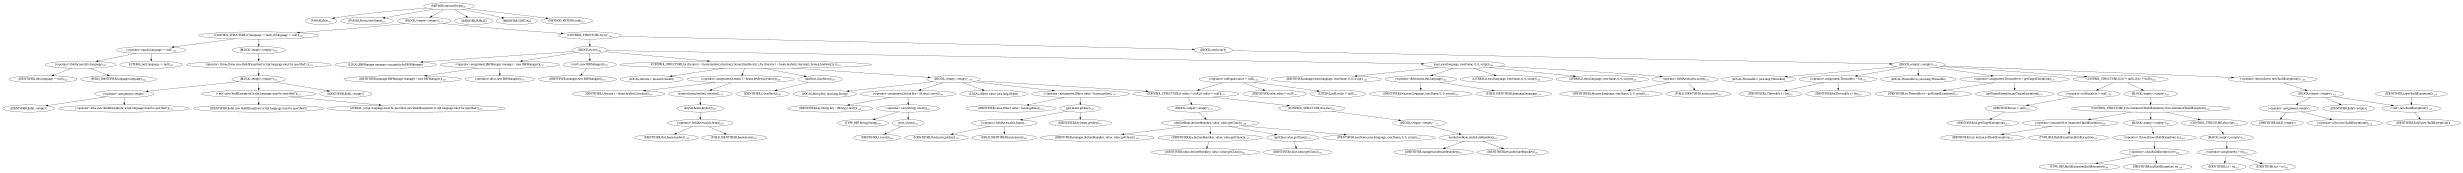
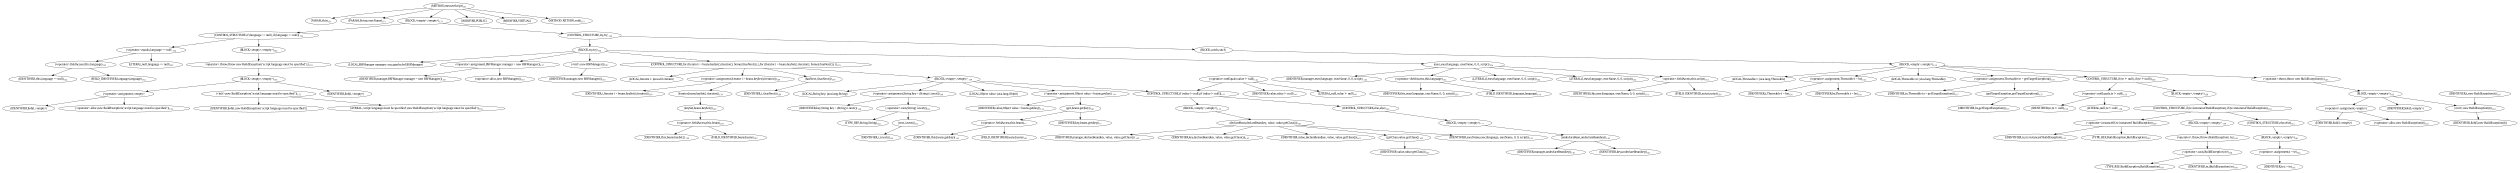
  digraph {
    fontname="PT Serif"
    node [fontname="PT Serif"]
    edge [fontname="PT Serif"]
    n1 [label=<(METHOD,executeScript)<SUB>131</SUB>>]
    n2 [label=<(PARAM,this)<SUB>131</SUB>>]
    n3 [label=<(PARAM,String execName)<SUB>131</SUB>>]
    n4 [label=<(BLOCK,&lt;empty&gt;,&lt;empty&gt;)<SUB>131</SUB>>]
    n5 [label=<(MODIFIER,PUBLIC)>]
    n6 [label=<(MODIFIER,VIRTUAL)>]
    n7 [label=<(METHOD_RETURN,void)<SUB>131</SUB>>]
    n8 [label=<(CONTROL_STRUCTURE,if (language == null),if (language == null))<SUB>132</SUB>>]
    n9 [label=<(CONTROL_STRUCTURE,try,try)<SUB>136</SUB>>]
    n10 [label=<(&lt;operator&gt;.equals,language == null)<SUB>132</SUB>>]
    n11 [label=<(BLOCK,&lt;empty&gt;,&lt;empty&gt;)<SUB>132</SUB>>]
    n12 [label=<(BLOCK,try,try)<SUB>136</SUB>>]
    n13 [label=<(BLOCK,catch,catch)>]
    n14 [label=<(&lt;operator&gt;.fieldAccess,this.language)<SUB>132</SUB>>]
    n15 [label=<(LITERAL,null,language == null)<SUB>132</SUB>>]
    n16 [label=<(&lt;operator&gt;.throw,throw new BuildException(&quot;script language must be specified&quot;);)<SUB>133</SUB>>]
    n17 [label=<(IDENTIFIER,this,language == null)<SUB>132</SUB>>]
    n18 [label=<(FIELD_IDENTIFIER,language,language)<SUB>132</SUB>>]
    n19 [label=<(BLOCK,&lt;empty&gt;,&lt;empty&gt;)<SUB>133</SUB>>]
    n20 [label=<(&lt;operator&gt;.assignment,&lt;empty&gt;)>]
    n21 [label=<(&lt;init&gt;,new BuildException(&quot;script language must be specified&quot;))<SUB>133</SUB>>]
    n22 [label=<(IDENTIFIER,$obj1,&lt;empty&gt;)>]
    n23 [label=<(IDENTIFIER,$obj1,&lt;empty&gt;)>]
    n24 [label=<(&lt;operator&gt;.alloc,new BuildException(&quot;script language must be specified&quot;))<SUB>133</SUB>>]
    n25 [label=<(IDENTIFIER,$obj1,new BuildException(&quot;script language must be specified&quot;))>]
    n26 [label=<(LITERAL,&quot;script language must be specified&quot;,new BuildException(&quot;script language must be specified&quot;))<SUB>133</SUB>>]
    n27 [label=<(LOCAL,BSFManager manager: org.apache.bsf.BSFManager)>]
    n28 [label=<(&lt;operator&gt;.assignment,BSFManager manager = new BSFManager())<SUB>137</SUB>>]
    n29 [label=<(&lt;init&gt;,new BSFManager())<SUB>137</SUB>>]
    n30 [label=<(CONTROL_STRUCTURE,for (Iterator i = beans.keySet().iterator(); Some(i.hasNext()); ),for (Iterator i = beans.keySet().iterator(); Some(i.hasNext()); ))<SUB>139</SUB>>]
    n31 [label=<(exec,exec(language, execName, 0, 0, script))<SUB>154</SUB>>]
    n32 [label=<(BLOCK,&lt;empty&gt;,&lt;empty&gt;)<SUB>155</SUB>>]
    n33 [label=<(IDENTIFIER,manager,BSFManager manager = new BSFManager())<SUB>137</SUB>>]
    n34 [label=<(&lt;operator&gt;.alloc,new BSFManager())<SUB>137</SUB>>]
    n35 [label=<(IDENTIFIER,manager,new BSFManager())<SUB>137</SUB>>]
    n36 [label=<(LOCAL,Iterator i: java.util.Iterator)>]
    n37 [label=<(&lt;operator&gt;.assignment,Iterator i = beans.keySet().iterator())<SUB>139</SUB>>]
    n38 [label=<(hasNext,i.hasNext())<SUB>139</SUB>>]
    n39 [label=<(BLOCK,&lt;empty&gt;,&lt;empty&gt;)<SUB>139</SUB>>]
    n40 [label=<(IDENTIFIER,manager,exec(language, execName, 0, 0, script))<SUB>154</SUB>>]
    n41 [label=<(&lt;operator&gt;.fieldAccess,this.language)<SUB>154</SUB>>]
    n42 [label=<(LITERAL,0,exec(language, execName, 0, 0, script))<SUB>154</SUB>>]
    n43 [label=<(LITERAL,0,exec(language, execName, 0, 0, script))<SUB>154</SUB>>]
    n44 [label=<(&lt;operator&gt;.fieldAccess,this.script)<SUB>154</SUB>>]
    n45 [label=<(IDENTIFIER,i,Iterator i = beans.keySet().iterator())<SUB>139</SUB>>]
    n46 [label=<(iterator,beans.keySet().iterator())<SUB>139</SUB>>]
    n47 [label=<(IDENTIFIER,i,i.hasNext())<SUB>139</SUB>>]
    n48 [label=<(LOCAL,String key: java.lang.String)>]
    n49 [label=<(&lt;operator&gt;.assignment,String key = (String) i.next())<SUB>140</SUB>>]
    n50 [label=<(LOCAL,Object value: java.lang.Object)>]
    n51 [label=<(&lt;operator&gt;.assignment,Object value = beans.get(key))<SUB>141</SUB>>]
    n52 [label=<(CONTROL_STRUCTURE,if (value != null),if (value != null))<SUB>142</SUB>>]
    n53 [label=<(keySet,beans.keySet())<SUB>139</SUB>>]
    n54 [label=<(&lt;operator&gt;.fieldAccess,this.beans)<SUB>139</SUB>>]
    n55 [label=<(IDENTIFIER,this,beans.keySet())<SUB>139</SUB>>]
    n56 [label=<(FIELD_IDENTIFIER,beans,beans)<SUB>139</SUB>>]
    n57 [label=<(IDENTIFIER,key,String key = (String) i.next())<SUB>140</SUB>>]
    n58 [label=<(&lt;operator&gt;.cast,(String) i.next())<SUB>140</SUB>>]
    n59 [label=<(IDENTIFIER,value,Object value = beans.get(key))<SUB>141</SUB>>]
    n60 [label=<(get,beans.get(key))<SUB>141</SUB>>]
    n61 [label=<(BLOCK,&lt;empty&gt;,&lt;empty&gt;)<SUB>142</SUB>>]
    n62 [label=<(CONTROL_STRUCTURE,else,else)<SUB>144</SUB>>]
    n63 [label=<(TYPE_REF,String,String)<SUB>140</SUB>>]
    n64 [label=<(next,i.next())<SUB>140</SUB>>]
    n65 [label=<(IDENTIFIER,i,i.next())<SUB>140</SUB>>]
    n66 [label=<(&lt;operator&gt;.fieldAccess,this.beans)<SUB>141</SUB>>]
    n67 [label=<(IDENTIFIER,key,beans.get(key))<SUB>141</SUB>>]
    n68 [label=<(IDENTIFIER,this,beans.get(key))<SUB>141</SUB>>]
    n69 [label=<(FIELD_IDENTIFIER,beans,beans)<SUB>141</SUB>>]
    n70 [label=<(&lt;operator&gt;.notEquals,value != null)<SUB>142</SUB>>]
    n71 [label=<(IDENTIFIER,value,value != null)<SUB>142</SUB>>]
    n72 [label=<(LITERAL,null,value != null)<SUB>142</SUB>>]
    n73 [label=<(declareBean,declareBean(key, value, value.getClass()))<SUB>143</SUB>>]
    n74 [label=<(BLOCK,&lt;empty&gt;,&lt;empty&gt;)<SUB>144</SUB>>]
    n75 [label=<(IDENTIFIER,manager,declareBean(key, value, value.getClass()))<SUB>143</SUB>>]
    n76 [label=<(IDENTIFIER,key,declareBean(key, value, value.getClass()))<SUB>143</SUB>>]
    n77 [label=<(IDENTIFIER,value,declareBean(key, value, value.getClass()))<SUB>143</SUB>>]
    n78 [label=<(getClass,value.getClass())<SUB>143</SUB>>]
    n79 [label=<(IDENTIFIER,execName,exec(language, execName, 0, 0, script))<SUB>154</SUB>>]
    n80 [label=<(IDENTIFIER,value,value.getClass())<SUB>143</SUB>>]
    n81 [label=<(undeclareBean,undeclareBean(key))<SUB>149</SUB>>]
    n82 [label=<(IDENTIFIER,manager,undeclareBean(key))<SUB>149</SUB>>]
    n83 [label=<(IDENTIFIER,key,undeclareBean(key))<SUB>149</SUB>>]
    n84 [label=<(IDENTIFIER,this,exec(language, execName, 0, 0, script))<SUB>154</SUB>>]
    n85 [label=<(FIELD_IDENTIFIER,language,language)<SUB>154</SUB>>]
    n86 [label=<(IDENTIFIER,this,exec(language, execName, 0, 0, script))<SUB>154</SUB>>]
    n87 [label=<(FIELD_IDENTIFIER,script,script)<SUB>154</SUB>>]
    n88 [label=<(LOCAL,Throwable t: java.lang.Throwable)>]
    n89 [label=<(&lt;operator&gt;.assignment,Throwable t = be)<SUB>156</SUB>>]
    n90 [label=<(LOCAL,Throwable te: java.lang.Throwable)>]
    n91 [label=<(&lt;operator&gt;.assignment,Throwable te = getTargetException())<SUB>157</SUB>>]
    n92 [label=<(CONTROL_STRUCTURE,if (te != null),if (te != null))<SUB>158</SUB>>]
    n93 [label=<(&lt;operator&gt;.throw,throw new BuildException(t);)<SUB>165</SUB>>]
    n94 [label=<(IDENTIFIER,t,Throwable t = be)<SUB>156</SUB>>]
    n95 [label=<(IDENTIFIER,be,Throwable t = be)<SUB>156</SUB>>]
    n96 [label=<(IDENTIFIER,te,Throwable te = getTargetException())<SUB>157</SUB>>]
    n97 [label=<(getTargetException,getTargetException())<SUB>157</SUB>>]
    n98 [label=<(&lt;operator&gt;.notEquals,te != null)<SUB>158</SUB>>]
    n99 [label=<(BLOCK,&lt;empty&gt;,&lt;empty&gt;)<SUB>158</SUB>>]
    n100 [label=<(BLOCK,&lt;empty&gt;,&lt;empty&gt;)<SUB>165</SUB>>]
    n101 [label=<(IDENTIFIER,be,getTargetException())<SUB>157</SUB>>]
    n102 [label=<(IDENTIFIER,te,te != null)<SUB>158</SUB>>]
+   n103 [label=<(LITERAL,null,te != null)<SUB>158</SUB>>]
    n104 [label=<(CONTROL_STRUCTURE,if (te instanceof BuildException),if (te instanceof BuildException))<SUB>159</SUB>>]
    n105 [label=<(&lt;operator&gt;.instanceOf,te instanceof BuildException)<SUB>159</SUB>>]
    n106 [label=<(BLOCK,&lt;empty&gt;,&lt;empty&gt;)<SUB>159</SUB>>]
    n107 [label=<(CONTROL_STRUCTURE,else,else)<SUB>161</SUB>>]
    n108 [label=<(IDENTIFIER,te,te instanceof BuildException)<SUB>159</SUB>>]
    n109 [label=<(TYPE_REF,BuildException,BuildException)<SUB>159</SUB>>]
    n110 [label=<(&lt;operator&gt;.throw,throw (BuildException) te;)<SUB>160</SUB>>]
    n111 [label=<(BLOCK,&lt;empty&gt;,&lt;empty&gt;)<SUB>161</SUB>>]
    n112 [label=<(&lt;operator&gt;.cast,(BuildException) te)<SUB>160</SUB>>]
    n113 [label=<(TYPE_REF,BuildException,BuildException)<SUB>160</SUB>>]
    n114 [label=<(IDENTIFIER,te,(BuildException) te)<SUB>160</SUB>>]
    n115 [label=<(&lt;operator&gt;.assignment,t = te)<SUB>162</SUB>>]
-   n116 [label=<(IDENTIFIER,t,t = te)<SUB>162</SUB>>]
    n117 [label=<(IDENTIFIER,te,t = te)<SUB>162</SUB>>]
    n118 [label=<(&lt;operator&gt;.assignment,&lt;empty&gt;)>]
    n119 [label=<(&lt;init&gt;,new BuildException(t))<SUB>165</SUB>>]
    n120 [label=<(IDENTIFIER,$obj3,&lt;empty&gt;)>]
    n121 [label=<(IDENTIFIER,$obj3,&lt;empty&gt;)>]
    n122 [label=<(&lt;operator&gt;.alloc,new BuildException(t))<SUB>165</SUB>>]
    n123 [label=<(IDENTIFIER,$obj3,new BuildException(t))>]
    n124 [label=<(IDENTIFIER,t,new BuildException(t))<SUB>165</SUB>>]
    n1 -> n2
    n1 -> n3
    n1 -> n4
    n1 -> n5
    n1 -> n6
    n1 -> n7
    n4 -> n8
    n4 -> n9
    n8 -> n10
    n8 -> n11
    n9 -> n12
    n9 -> n13
    n10 -> n14
    n10 -> n15
    n11 -> n16
    n12 -> n27
    n12 -> n28
    n12 -> n29
    n12 -> n30
    n12 -> n31
    n13 -> n32
    n14 -> n17
    n14 -> n18
    n16 -> n19
    n19 -> n20
    n19 -> n21
    n19 -> n22
    n20 -> n23
    n20 -> n24
    n21 -> n25
    n21 -> n26
    n28 -> n33
    n28 -> n34
    n29 -> n35
    n30 -> n36
    n30 -> n37
    n30 -> n38
    n30 -> n39
    n31 -> n40
    n31 -> n41
    n31 -> n42
    n31 -> n43
    n31 -> n44
    n32 -> n88
    n32 -> n89
    n32 -> n90
    n32 -> n91
    n32 -> n92
    n32 -> n93
    n37 -> n45
    n37 -> n46
    n38 -> n47
    n39 -> n48
    n39 -> n49
    n39 -> n50
    n39 -> n51
    n39 -> n52
    n41 -> n84
    n41 -> n85
    n44 -> n86
    n44 -> n87
    n46 -> n53
    n49 -> n57
    n49 -> n58
    n51 -> n59
    n51 -> n60
    n52 -> n61
    n52 -> n62
    n53 -> n54
    n54 -> n55
    n54 -> n56
    n58 -> n63
    n58 -> n64
    n60 -> n66
    n60 -> n67
    n61 -> n73
    n62 -> n74
    n64 -> n65
    n66 -> n68
    n66 -> n69
    n70 -> n52
    n70 -> n71
    n70 -> n72
    n73 -> n75
    n73 -> n76
-   n76 -> n77
+   n73 -> n77
    n73 -> n78
    n73 -> n79
    n74 -> n81
    n78 -> n80
    n81 -> n82
    n81 -> n83
    n89 -> n94
    n89 -> n95
    n91 -> n96
    n91 -> n97
    n92 -> n98
    n92 -> n99
    n93 -> n100
-   n102 -> n101
+   n97 -> n101
    n98 -> n102
+   n98 -> n103
    n99 -> n104
    n100 -> n118
    n100 -> n119
    n100 -> n120
    n104 -> n105
    n104 -> n106
    n104 -> n107
    n105 -> n108
    n105 -> n109
    n106 -> n110
    n107 -> n111
    n110 -> n112
    n111 -> n115
    n112 -> n113
    n112 -> n114
-   n115 -> n116
    n115 -> n117
    n118 -> n121
    n118 -> n122
    n119 -> n123
    n124 -> n119
  }
